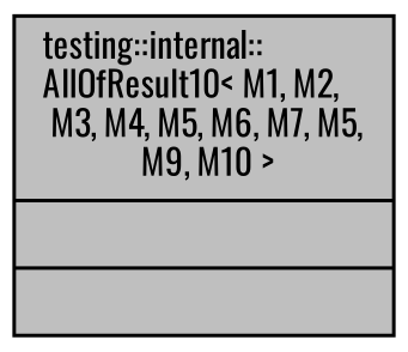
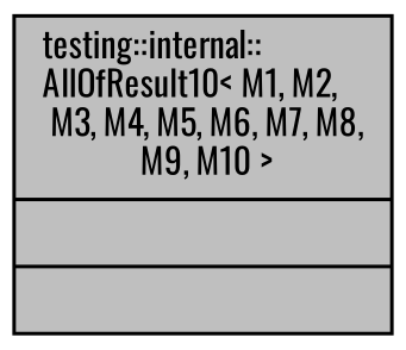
  digraph {
    fontname=Oswald
-   n1 [color=black fillcolor=grey75 fontcolor=black fontname=Oswald fontsize=10 height=0.2 label="{testing::internal::\lAllOfResult10\< M1, M2,\l M3, M4, M5, M6, M7, M5,\l M9, M10 \>\n||}" shape=record style=filled width=0.4]
+   n1 [color=black fillcolor=grey75 fontcolor=black fontname=Oswald fontsize=10 height=0.2 label="{testing::internal::\lAllOfResult10\< M1, M2,\l M3, M4, M5, M6, M7, M8,\l M9, M10 \>\n||}" shape=record style=filled width=0.4]
  }
